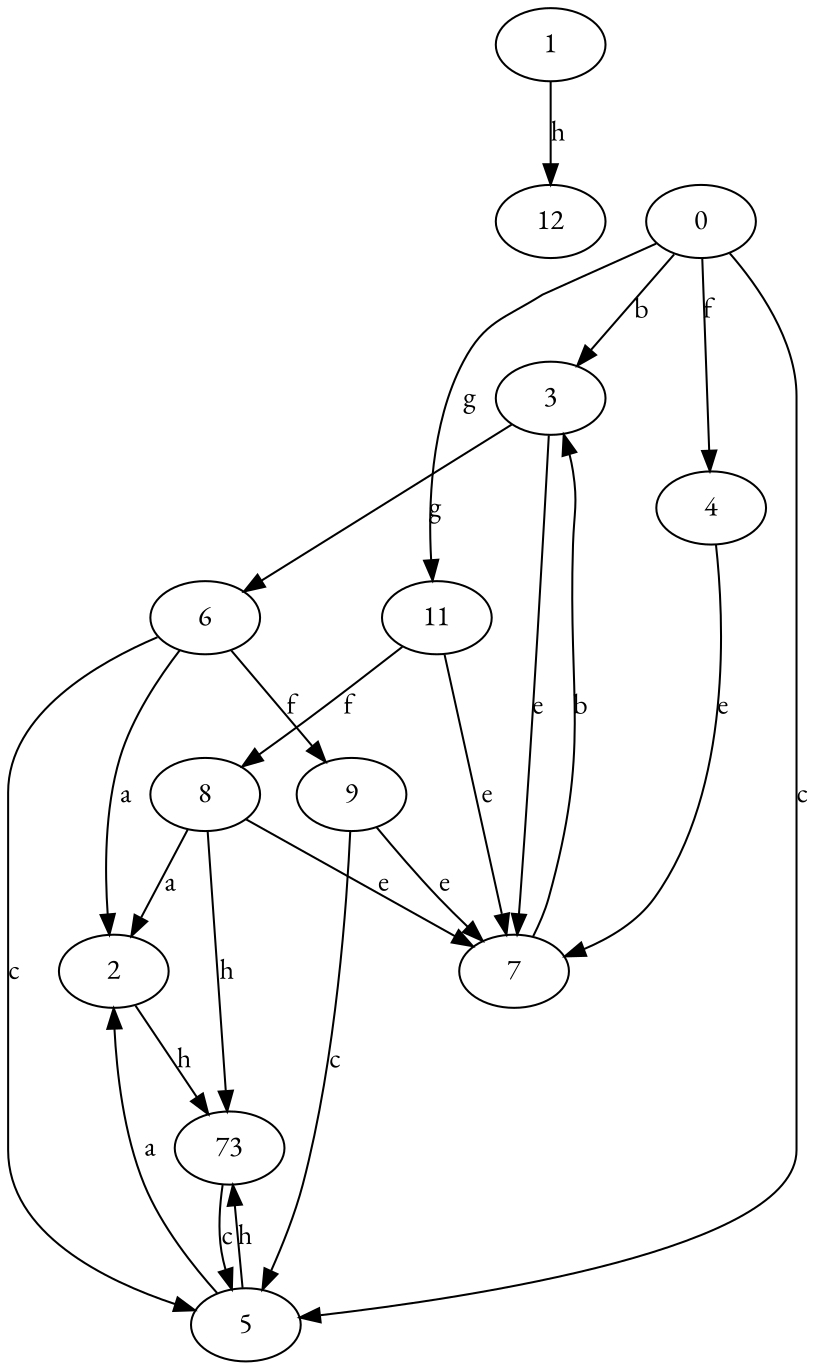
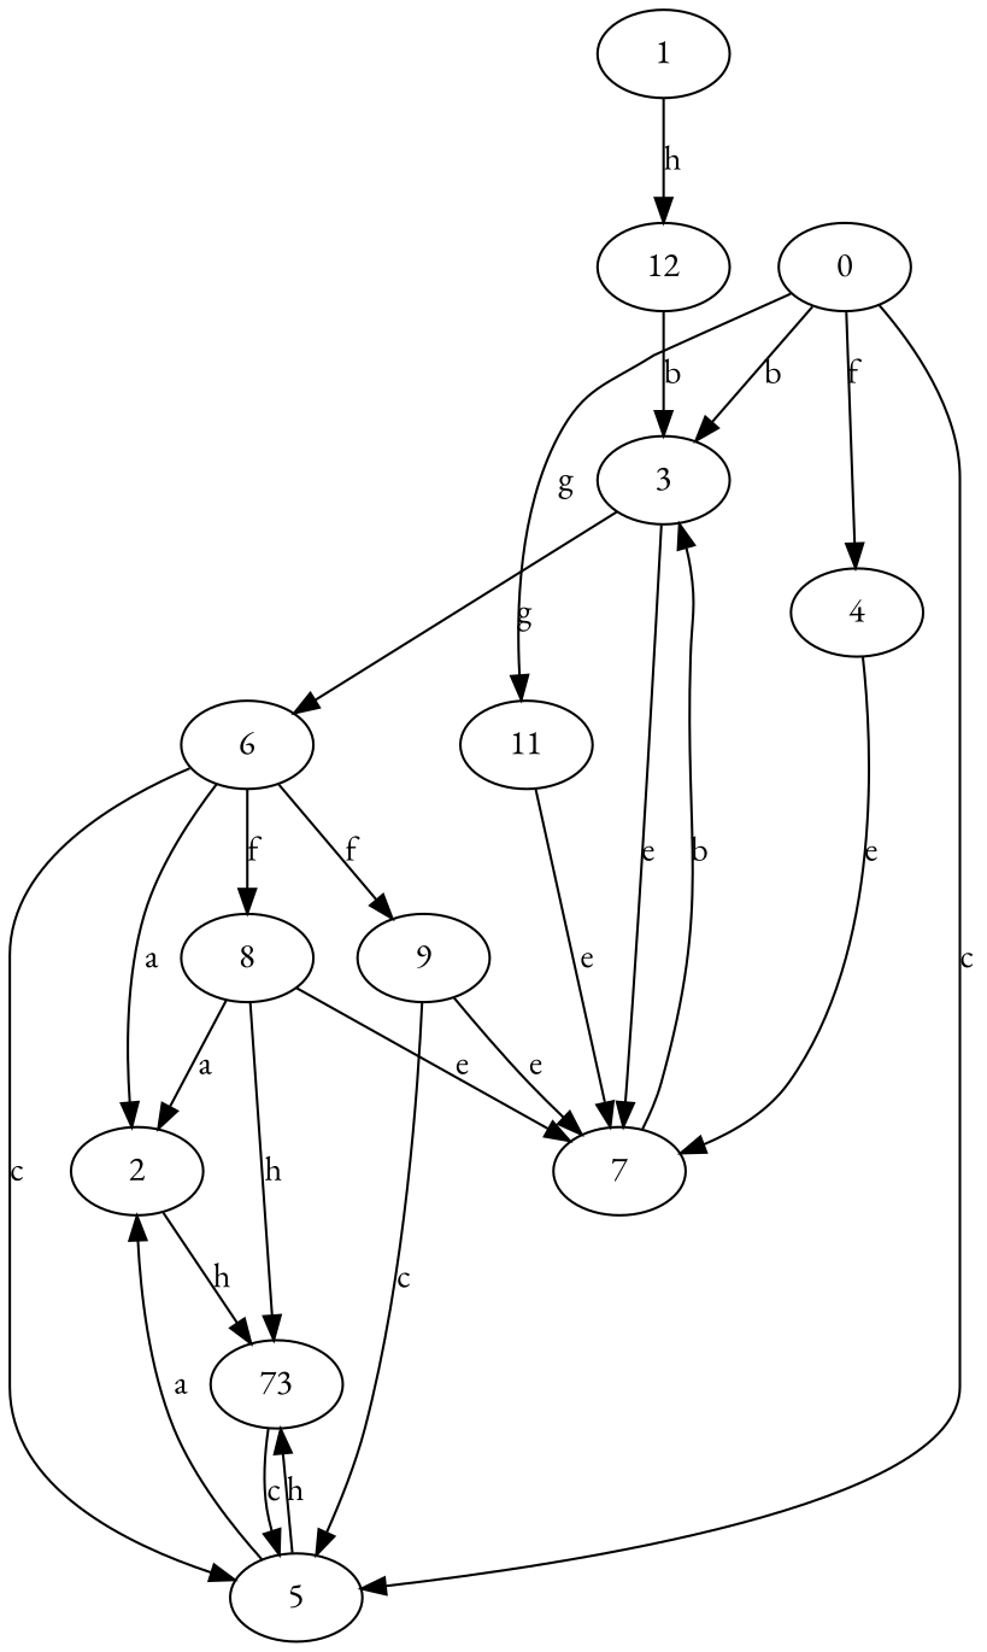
  strict digraph {
    fontname="EB Garamond"
    node [fontname="EB Garamond"]
    edge [fontname="EB Garamond"]
    1
    12
    3
    n4 [label=73]
    2
    5
    0
    4
    11
    6
    7
    8
    9
    1 -> 12 [label=h]
+   12 -> 3 [label=b]
    3 -> 6 [label=g]
    3 -> 7 [label=e]
    n4 -> 5 [label=c]
    2 -> n4 [label=h]
    5 -> n4 [label=h]
    5 -> 2 [label=a]
    0 -> 3 [label=b]
    0 -> 5 [label=c]
    0 -> 4 [label=f]
    0 -> 11 [label=g]
    4 -> 7 [label=e]
    11 -> 7 [label=e]
    6 -> 2 [label=a]
    6 -> 5 [label=c]
-   11 -> 8 [label=f]
+   6 -> 8 [label=f]
    6 -> 9 [label=f]
    7 -> 3 [label=b]
    8 -> n4 [label=h]
    8 -> 2 [label=a]
    8 -> 7 [label=e]
    9 -> 5 [label=c]
    9 -> 7 [label=e]
  }
